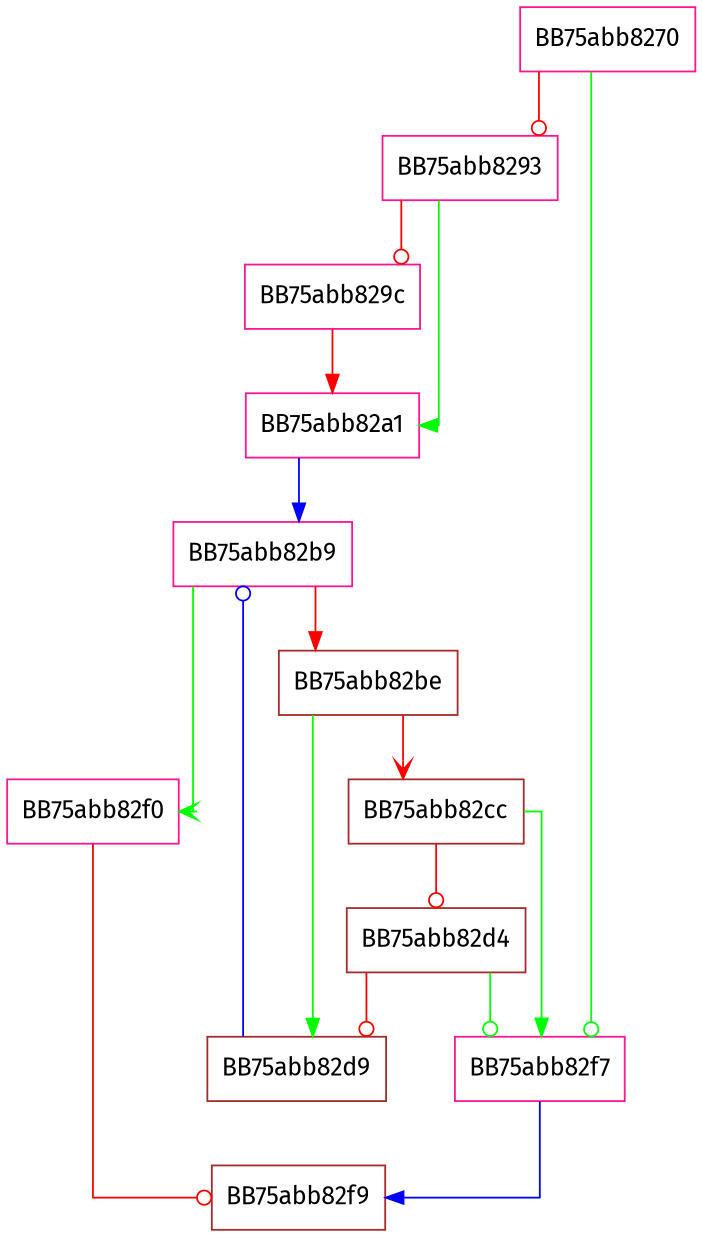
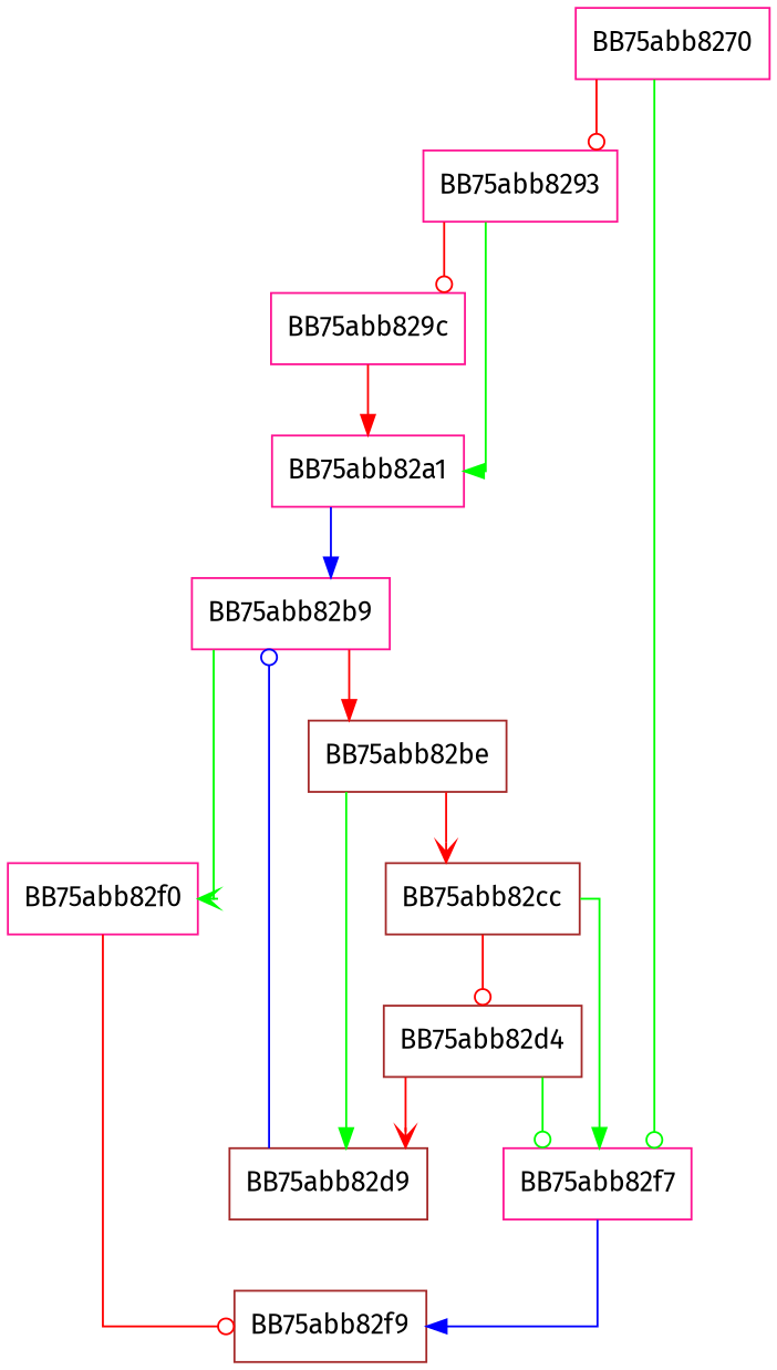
  digraph {
    fontname="Fira Sans"
    splines=ortho
    node [color=deeppink fontname="Fira Sans" shape=box]
    edge [arrowhead=odot color=red fontname="Fira Sans"]
    BB75abb8270
    BB75abb82f7
    BB75abb8293
    BB75abb82f9 [color=brown]
    BB75abb82a1
    BB75abb829c
    BB75abb82b9
    BB75abb82f0
    BB75abb82be [color=brown]
    BB75abb82d9 [color=brown]
    BB75abb82cc [color=brown]
    BB75abb82d4 [color=brown]
    BB75abb8270 -> BB75abb82f7 [color=green]
    BB75abb8270 -> BB75abb8293
    BB75abb82f7 -> BB75abb82f9 [arrowhead=normal color=blue]
    BB75abb8293 -> BB75abb82a1 [arrowhead=normal color=green]
    BB75abb8293 -> BB75abb829c
    BB75abb82a1 -> BB75abb82b9 [arrowhead=normal color=blue]
    BB75abb829c -> BB75abb82a1 [arrowhead=normal]
    BB75abb82b9 -> BB75abb82f0 [arrowhead=vee color=green]
    BB75abb82b9 -> BB75abb82be [arrowhead=normal]
    BB75abb82f0 -> BB75abb82f9
    BB75abb82be -> BB75abb82d9 [arrowhead=normal color=green]
    BB75abb82be -> BB75abb82cc [arrowhead=vee]
    BB75abb82d9 -> BB75abb82b9 [color=blue]
    BB75abb82cc -> BB75abb82f7 [arrowhead=normal color=green]
    BB75abb82cc -> BB75abb82d4
    BB75abb82d4 -> BB75abb82f7 [color=green]
-   BB75abb82d4 -> BB75abb82d9
+   BB75abb82d4 -> BB75abb82d9 [arrowhead=vee]
  }
